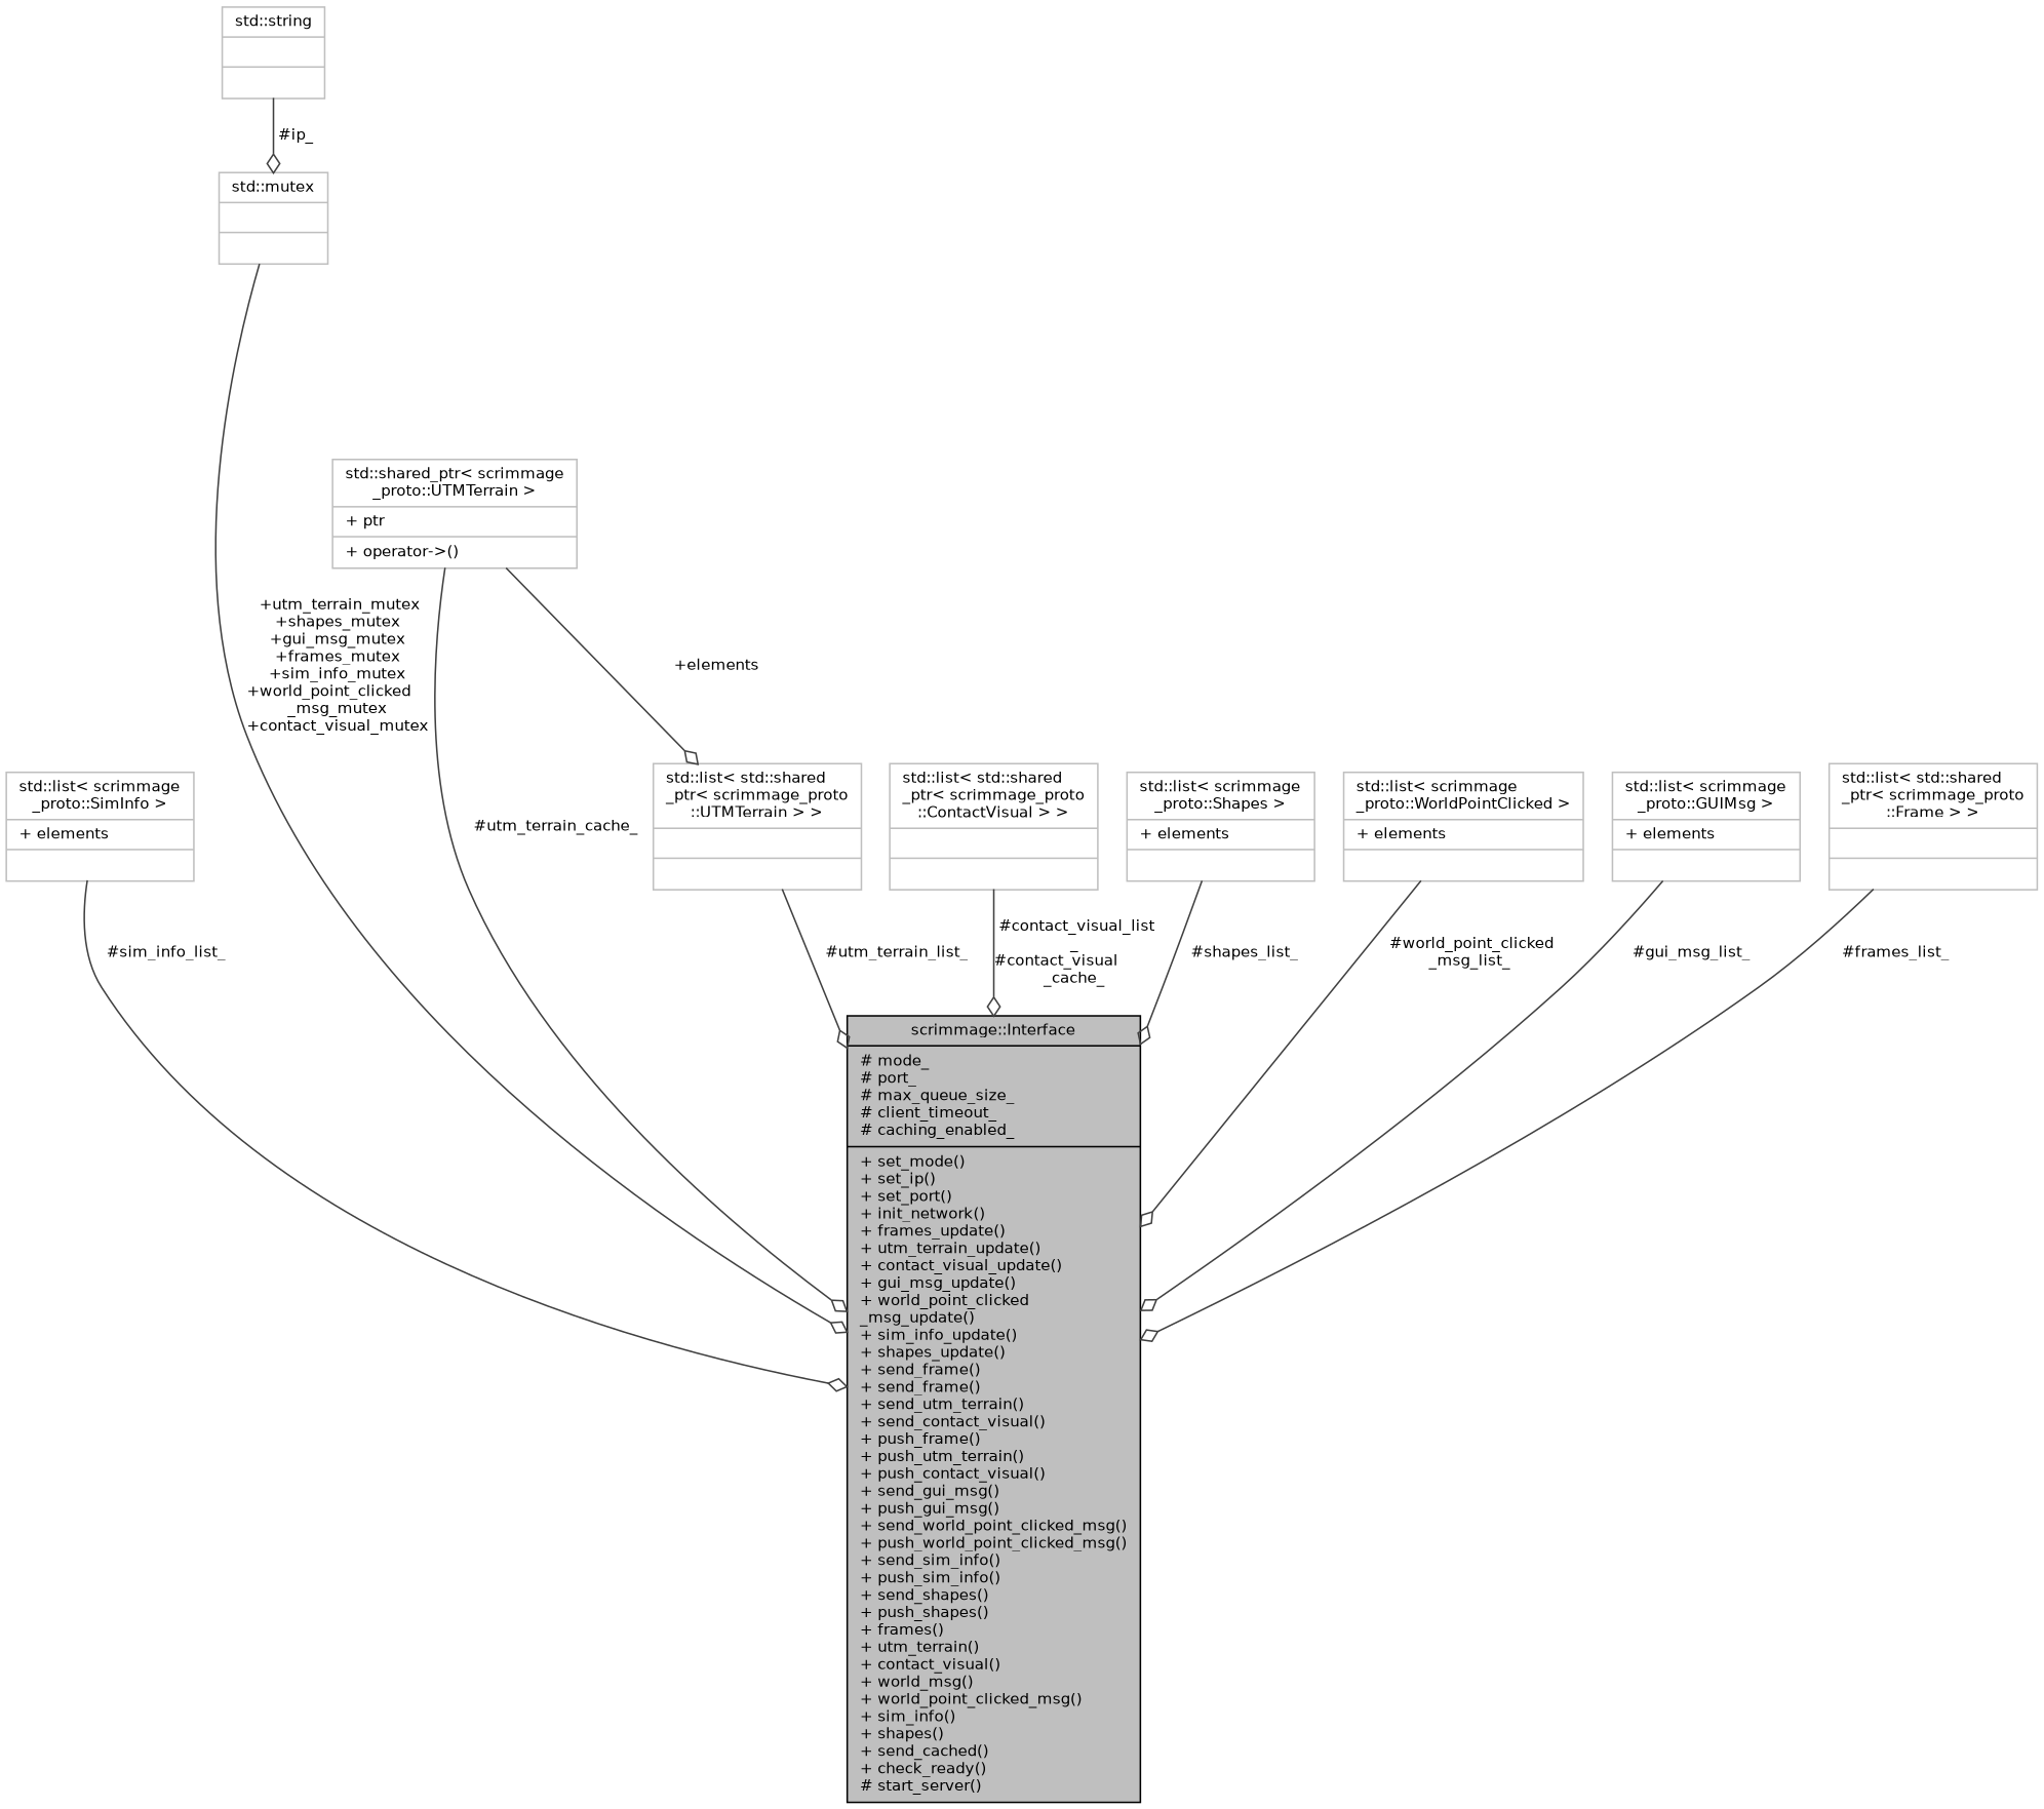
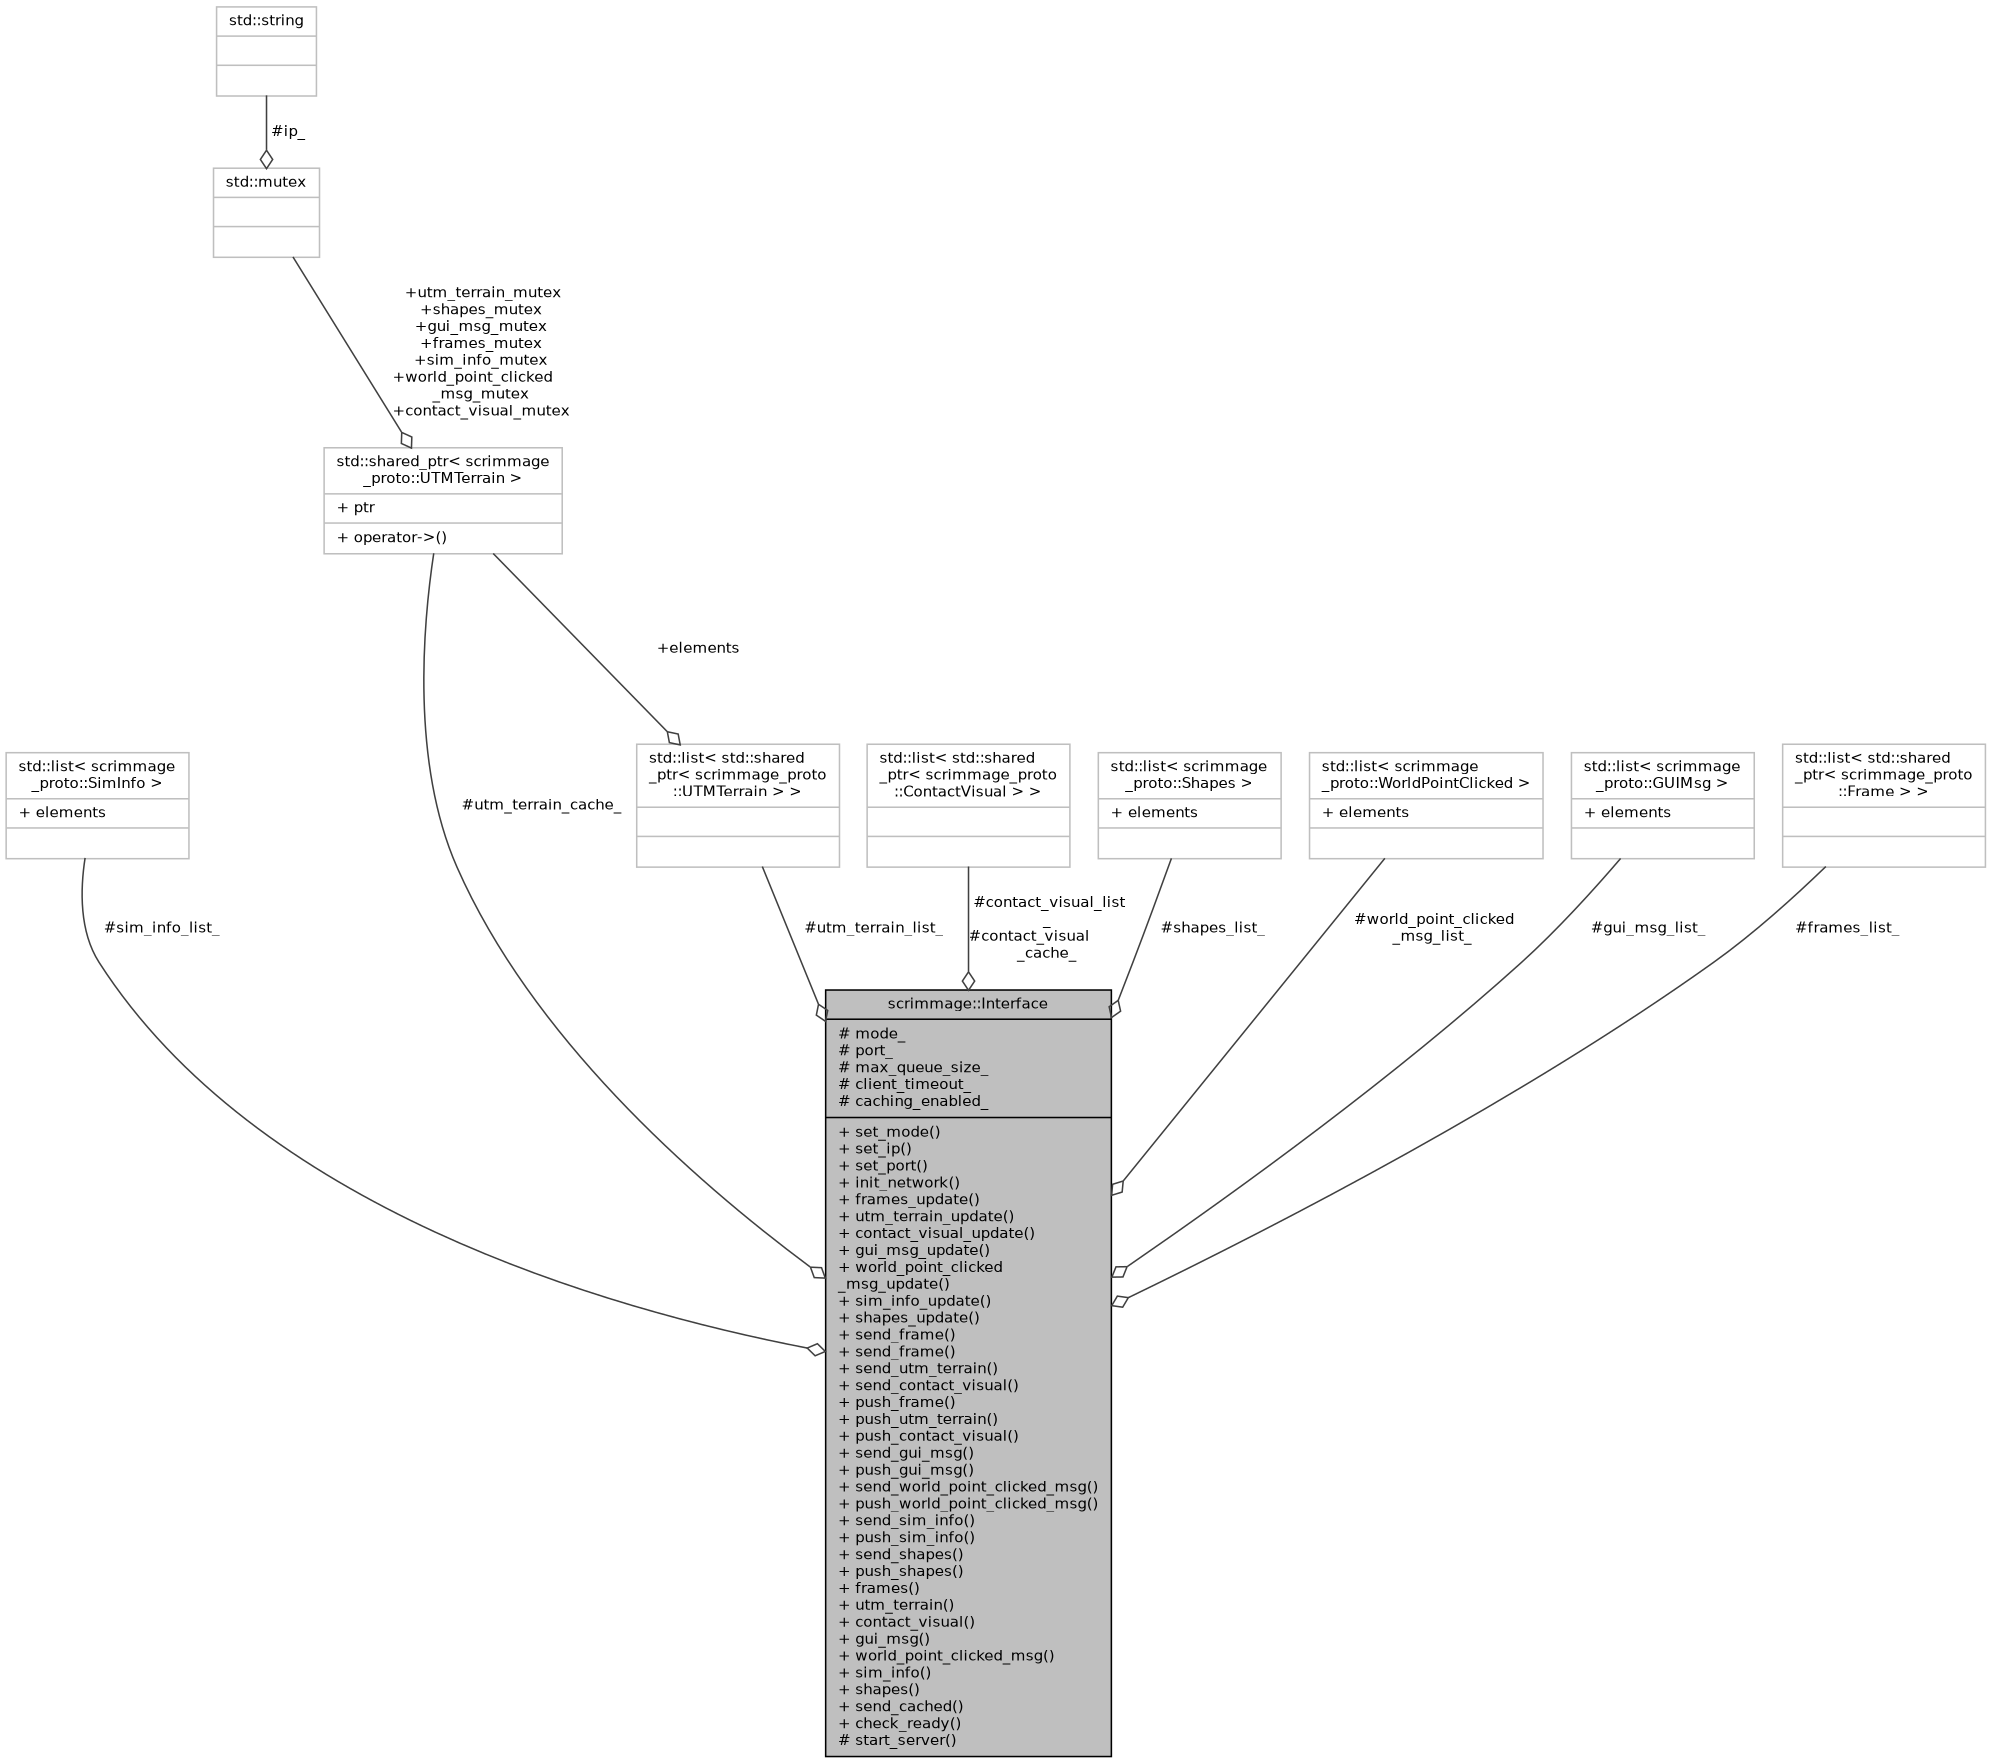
  digraph {
    node [color=grey75 fillcolor=white fontname=Helvetica fontsize=10 shape=record style=filled]
    edge [arrowhead=odiamond color=grey25 fontname=Helvetica fontsize=10 labelfontname=Helvetica labelfontsize=10 style=solid]
-   n1 [color=black fillcolor=grey75 fontcolor=black height=0.2 label="{scrimmage::Interface\n|# mode_\l# port_\l# max_queue_size_\l# client_timeout_\l# caching_enabled_\l|+ set_mode()\l+ set_ip()\l+ set_port()\l+ init_network()\l+ frames_update()\l+ utm_terrain_update()\l+ contact_visual_update()\l+ gui_msg_update()\l+ world_point_clicked\l_msg_update()\l+ sim_info_update()\l+ shapes_update()\l+ send_frame()\l+ send_frame()\l+ send_utm_terrain()\l+ send_contact_visual()\l+ push_frame()\l+ push_utm_terrain()\l+ push_contact_visual()\l+ send_gui_msg()\l+ push_gui_msg()\l+ send_world_point_clicked_msg()\l+ push_world_point_clicked_msg()\l+ send_sim_info()\l+ push_sim_info()\l+ send_shapes()\l+ push_shapes()\l+ frames()\l+ utm_terrain()\l+ contact_visual()\l+ world_msg()\l+ world_point_clicked_msg()\l+ sim_info()\l+ shapes()\l+ send_cached()\l+ check_ready()\l# start_server()\l}" width=0.4]
+   n1 [color=black fillcolor=grey75 fontcolor=black height=0.2 label="{scrimmage::Interface\n|# mode_\l# port_\l# max_queue_size_\l# client_timeout_\l# caching_enabled_\l|+ set_mode()\l+ set_ip()\l+ set_port()\l+ init_network()\l+ frames_update()\l+ utm_terrain_update()\l+ contact_visual_update()\l+ gui_msg_update()\l+ world_point_clicked\l_msg_update()\l+ sim_info_update()\l+ shapes_update()\l+ send_frame()\l+ send_frame()\l+ send_utm_terrain()\l+ send_contact_visual()\l+ push_frame()\l+ push_utm_terrain()\l+ push_contact_visual()\l+ send_gui_msg()\l+ push_gui_msg()\l+ send_world_point_clicked_msg()\l+ push_world_point_clicked_msg()\l+ send_sim_info()\l+ push_sim_info()\l+ send_shapes()\l+ push_shapes()\l+ frames()\l+ utm_terrain()\l+ contact_visual()\l+ gui_msg()\l+ world_point_clicked_msg()\l+ sim_info()\l+ shapes()\l+ send_cached()\l+ check_ready()\l# start_server()\l}" width=0.4]
    n2 [height=0.2 label="{std::list\< scrimmage\l_proto::SimInfo \>\n|+ elements\l|}" width=0.4]
    n3 [height=0.2 label="{std::mutex\n||}" width=0.4]
    n4 [height=0.2 label="{std::list\< std::shared\l_ptr\< scrimmage_proto\l::ContactVisual \> \>\n||}" width=0.4]
    n5 [height=0.2 label="{std::list\< scrimmage\l_proto::Shapes \>\n|+ elements\l|}" width=0.4]
    n6 [height=0.2 label="{std::list\< scrimmage\l_proto::WorldPointClicked \>\n|+ elements\l|}" width=0.4]
    n7 [height=0.2 label="{std::list\< scrimmage\l_proto::GUIMsg \>\n|+ elements\l|}" width=0.4]
    n8 [height=0.2 label="{std::string\n||}" width=0.4]
    n9 [height=0.2 label="{std::list\< std::shared\l_ptr\< scrimmage_proto\l::Frame \> \>\n||}" width=0.4]
    n10 [height=0.2 label="{std::shared_ptr\< scrimmage\l_proto::UTMTerrain \>\n|+ ptr\l|+ operator-\>()\l}" width=0.4]
    n11 [height=0.2 label="{std::list\< std::shared\l_ptr\< scrimmage_proto\l::UTMTerrain \> \>\n||}" width=0.4]
    n2 -> n1 [label=" #sim_info_list_"]
-   n3 -> n1 [label=" +utm_terrain_mutex\n+shapes_mutex\n+gui_msg_mutex\n+frames_mutex\n+sim_info_mutex\n+world_point_clicked\l_msg_mutex\n+contact_visual_mutex"]
+   n3 -> n10 [label=" +utm_terrain_mutex\n+shapes_mutex\n+gui_msg_mutex\n+frames_mutex\n+sim_info_mutex\n+world_point_clicked\l_msg_mutex\n+contact_visual_mutex"]
    n4 -> n1 [label=" #contact_visual_list\l_\n#contact_visual\l_cache_"]
    n5 -> n1 [label=" #shapes_list_"]
    n6 -> n1 [label=" #world_point_clicked\l_msg_list_"]
    n7 -> n1 [label=" #gui_msg_list_"]
    n8 -> n3 [label=" #ip_"]
    n9 -> n1 [label=" #frames_list_"]
    n10 -> n1 [label=" #utm_terrain_cache_"]
    n10 -> n11 [label=" +elements"]
    n11 -> n1 [label=" #utm_terrain_list_"]
  }
